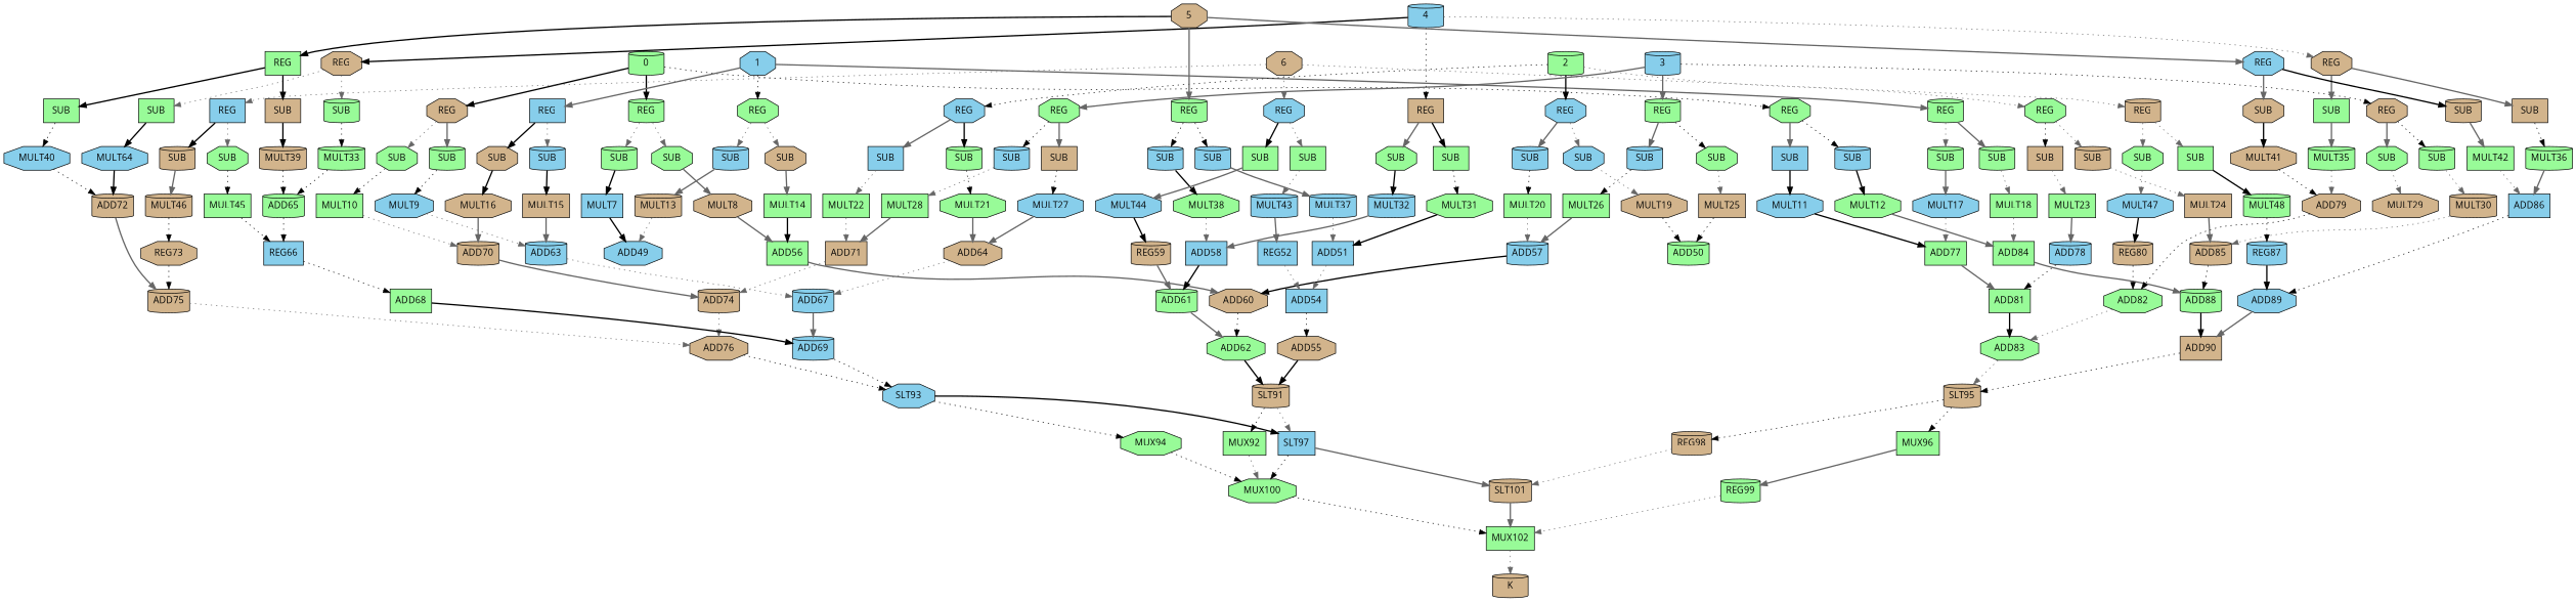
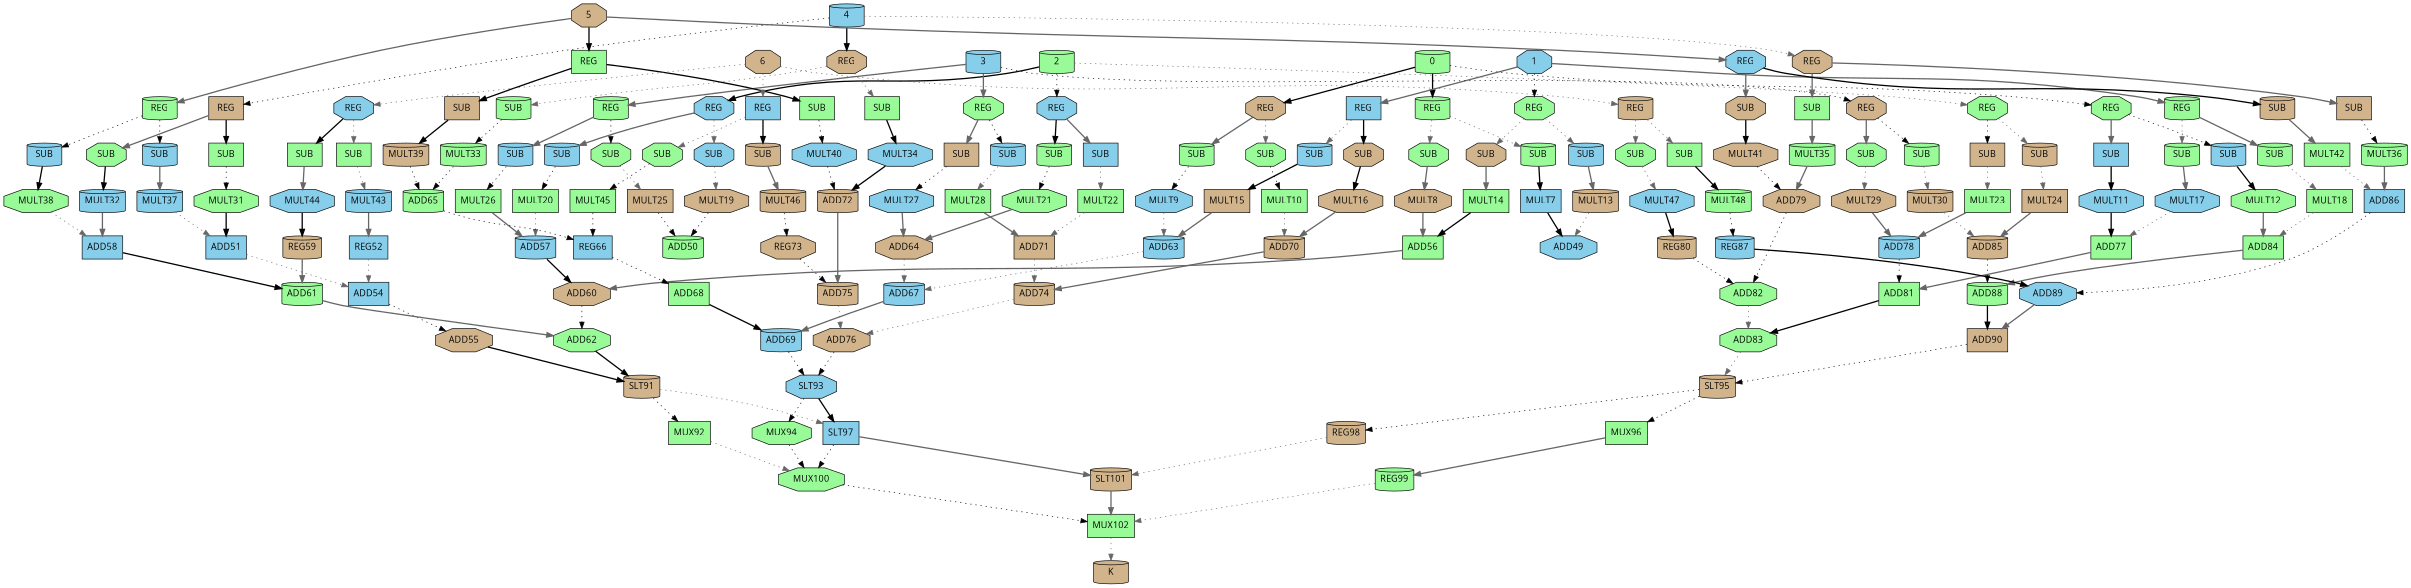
  strict digraph {
    fontname="Open Sans"
    node [fillcolor=palegreen fontname="Open Sans" shape=cylinder style=filled]
    edge [color=gray40 fontname="Open Sans" style=dotted]
    n1 [label=REG]
    n2 [label=SUB]
    n3 [label=SUB shape=octagon]
    0
    n5 [fillcolor=tan label=REG shape=octagon]
    n6 [label=REG shape=octagon]
    n7 [label=SUB]
    n8 [label=SUB shape=octagon]
    n9 [fillcolor=skyblue label=SUB shape=box]
    n10 [fillcolor=skyblue label=SUB]
    n11 [fillcolor=skyblue label=MULT7 shape=box]
    n12 [fillcolor=skyblue label=ADD49 shape=octagon]
    n13 [fillcolor=tan label=MULT8 shape=octagon]
    n14 [label=ADD56 shape=box]
    n15 [fillcolor=tan label=ADD60 shape=octagon]
    n16 [fillcolor=skyblue label=MULT9 shape=octagon]
    n17 [fillcolor=skyblue label=ADD63]
    n18 [fillcolor=skyblue label=ADD67]
    n19 [label=MULT10 shape=box]
    n20 [fillcolor=tan label=ADD70]
    n21 [fillcolor=tan label=ADD74]
    n22 [fillcolor=skyblue label=MULT11 shape=octagon]
    n23 [label=ADD77 shape=box]
    n24 [label=ADD81 shape=box]
    n25 [label=MULT12 shape=octagon]
    n26 [label=ADD84 shape=box]
    n27 [label=ADD88]
    n28 [label=REG shape=octagon]
    n29 [fillcolor=skyblue label=SUB]
    n30 [fillcolor=tan label=SUB shape=octagon]
    1 [fillcolor=skyblue shape=octagon]
    n32 [fillcolor=skyblue label=REG shape=box]
    n33 [label=REG]
    n34 [fillcolor=skyblue label=SUB]
    n35 [fillcolor=tan label=SUB shape=octagon]
    n36 [label=SUB]
    n37 [label=SUB]
    n38 [fillcolor=tan label=MULT13]
    n39 [label=MULT14 shape=box]
    n40 [fillcolor=tan label=MULT15 shape=box]
    n41 [fillcolor=tan label=MULT16 shape=octagon]
    n42 [fillcolor=skyblue label=MULT17 shape=octagon]
    n43 [label=MULT18 shape=box]
    n44 [fillcolor=skyblue label=REG shape=octagon]
    n45 [fillcolor=skyblue label=SUB shape=octagon]
    n46 [fillcolor=skyblue label=SUB]
    2
    n48 [fillcolor=skyblue label=REG shape=octagon]
    n49 [label=REG shape=octagon]
    n50 [label=SUB]
    n51 [fillcolor=skyblue label=SUB shape=box]
    n52 [fillcolor=tan label=SUB shape=box]
    n53 [fillcolor=tan label=SUB]
    n54 [fillcolor=tan label=MULT19 shape=octagon]
    n55 [label=ADD50]
    n56 [label=MULT20 shape=box]
    n57 [fillcolor=skyblue label=ADD57]
    n58 [label=MULT21 shape=octagon]
    n59 [fillcolor=tan label=ADD64 shape=octagon]
    n60 [label=MULT22 shape=box]
    n61 [fillcolor=tan label=ADD71 shape=box]
    n62 [label=MULT23 shape=box]
    n63 [fillcolor=skyblue label=ADD78]
    n64 [fillcolor=tan label=MULT24 shape=box]
    n65 [fillcolor=tan label=ADD85]
    n66 [label=REG]
    n67 [label=SUB shape=octagon]
    n68 [fillcolor=skyblue label=SUB]
    3 [fillcolor=skyblue]
    n70 [label=REG shape=octagon]
    n71 [fillcolor=tan label=REG shape=octagon]
    n72 [fillcolor=tan label=SUB shape=box]
    n73 [fillcolor=skyblue label=SUB]
    n74 [label=SUB shape=octagon]
    n75 [label=SUB]
    n76 [fillcolor=tan label=MULT25 shape=box]
    n77 [label=MULT26 shape=box]
    n78 [fillcolor=skyblue label=MULT27 shape=octagon]
    n79 [label=MULT28 shape=box]
    n80 [fillcolor=tan label=MULT29 shape=octagon]
    n81 [fillcolor=tan label=MULT30]
    n82 [fillcolor=tan label=REG shape=box]
    n83 [label=SUB shape=box]
    n84 [label=SUB shape=octagon]
    4 [fillcolor=skyblue]
    n86 [fillcolor=tan label=REG shape=octagon]
    n87 [fillcolor=tan label=REG shape=octagon]
    n88 [label=SUB]
    n89 [label=SUB shape=box]
    n90 [label=SUB shape=box]
    n91 [fillcolor=tan label=SUB shape=box]
    n92 [label=MULT31 shape=octagon]
    n93 [fillcolor=skyblue label=ADD51 shape=box]
    n94 [fillcolor=skyblue label=ADD54 shape=box]
    n95 [fillcolor=skyblue label=MULT32]
    n96 [fillcolor=skyblue label=ADD58 shape=box]
    n97 [label=ADD61]
    n98 [label=MULT33]
    n99 [label=ADD65]
    n100 [fillcolor=skyblue label=REG66 shape=box]
-   n101 [fillcolor=skyblue label=MULT64 shape=octagon]
+   n101 [fillcolor=skyblue label=MULT34 shape=octagon]
    n102 [fillcolor=tan label=ADD72]
    n103 [fillcolor=tan label=ADD75]
    n104 [label=MULT35]
    n105 [fillcolor=tan label=ADD79 shape=octagon]
    n106 [label=ADD82 shape=octagon]
    n107 [label=MULT36]
    n108 [fillcolor=skyblue label=ADD86 shape=box]
    n109 [fillcolor=skyblue label=ADD89 shape=octagon]
    n110 [label=REG]
    n111 [fillcolor=skyblue label=SUB]
    n112 [fillcolor=skyblue label=SUB]
    5 [fillcolor=tan shape=octagon]
    n114 [label=REG shape=box]
    n115 [fillcolor=skyblue label=REG shape=octagon]
    n116 [fillcolor=tan label=SUB shape=box]
    n117 [label=SUB shape=box]
    n118 [fillcolor=tan label=SUB shape=octagon]
    n119 [fillcolor=tan label=SUB]
    n120 [fillcolor=skyblue label=MULT37]
    n121 [label=MULT38 shape=octagon]
    n122 [fillcolor=tan label=MULT39]
    n123 [fillcolor=skyblue label=MULT40 shape=octagon]
    n124 [fillcolor=tan label=MULT41 shape=octagon]
    n125 [label=MULT42 shape=box]
    n126 [fillcolor=skyblue label=REG shape=octagon]
    n127 [label=SUB shape=box]
    n128 [label=SUB shape=box]
    6 [fillcolor=tan shape=octagon]
    n130 [fillcolor=skyblue label=REG shape=box]
    n131 [fillcolor=tan label=REG]
    n132 [label=SUB shape=octagon]
    n133 [fillcolor=tan label=SUB]
    n134 [label=SUB shape=octagon]
    n135 [label=SUB shape=box]
    n136 [fillcolor=skyblue label=MULT43]
    n137 [fillcolor=skyblue label=REG52 shape=box]
    n138 [fillcolor=skyblue label=MULT44 shape=octagon]
    n139 [fillcolor=tan label=REG59]
    n140 [label=MULT45 shape=box]
    n141 [label=ADD68 shape=box]
    n142 [fillcolor=tan label=MULT46]
    n143 [fillcolor=tan label=REG73 shape=octagon]
    n144 [fillcolor=skyblue label=MULT47 shape=octagon]
    n145 [fillcolor=tan label=REG80]
    n146 [label=MULT48]
    n147 [fillcolor=skyblue label=REG87]
    n148 [fillcolor=tan label=ADD55 shape=octagon]
    n149 [fillcolor=tan label=SLT91]
    n150 [label=MUX92 shape=box]
    n151 [fillcolor=skyblue label=SLT97 shape=box]
    n152 [label=ADD62 shape=octagon]
    n153 [fillcolor=skyblue label=ADD69]
    n154 [fillcolor=skyblue label=SLT93 shape=octagon]
    n155 [label=MUX94 shape=octagon]
    n156 [fillcolor=tan label=ADD76 shape=octagon]
    n157 [label=ADD83 shape=octagon]
    n158 [fillcolor=tan label=SLT95]
    n159 [label=MUX96 shape=box]
    n160 [fillcolor=tan label=REG98]
    n161 [fillcolor=tan label=ADD90 shape=box]
    n162 [label=MUX100 shape=octagon]
    n163 [fillcolor=tan label=SLT101]
    n164 [label=MUX102 shape=box]
    n165 [label=REG99]
    n166 [fillcolor=tan label=K]
    n1 -> n2
    n1 -> n3
    n2 -> n11 [color=black style=bold]
    n3 -> n13 [style=bold]
    0 -> n1 [color=black style=bold]
    0 -> n5 [color=black style=bold]
    0 -> n6 [color=black]
    n5 -> n7 [style=bold]
    n5 -> n8
    n6 -> n9 [style=bold]
    n6 -> n10 [color=black]
    n7 -> n16 [color=black]
    n8 -> n19 [color=black]
    n9 -> n22 [color=black style=bold]
    n10 -> n25 [color=black style=bold]
    n11 -> n12 [color=black style=bold]
    n13 -> n14 [style=bold]
    n14 -> n15 [style=bold]
    n15 -> n152 [color=black]
    n16 -> n17
    n17 -> n18
    n18 -> n153 [style=bold]
    n19 -> n20
    n20 -> n21 [style=bold]
    n21 -> n156
    n22 -> n23 [color=black style=bold]
    n23 -> n24 [style=bold]
    n24 -> n157 [color=black style=bold]
    n25 -> n26 [style=bold]
    n26 -> n27 [style=bold]
    n27 -> n161 [color=black style=bold]
    n28 -> n29
    n28 -> n30
    n29 -> n38 [style=bold]
    n30 -> n39 [style=bold]
    1 -> n28 [color=black]
    1 -> n32 [style=bold]
    1 -> n33 [style=bold]
    n32 -> n34
    n32 -> n35 [color=black style=bold]
    n33 -> n36
    n33 -> n37 [style=bold]
    n34 -> n40 [color=black style=bold]
    n35 -> n41 [color=black style=bold]
    n36 -> n42 [style=bold]
    n37 -> n43
    n38 -> n12
    n39 -> n14 [color=black style=bold]
    n40 -> n17 [style=bold]
    n41 -> n20 [style=bold]
    n42 -> n23
    n43 -> n26
    n44 -> n45
    n44 -> n46 [style=bold]
    n45 -> n54
    n46 -> n56 [color=black]
    2 -> n44 [color=black style=bold]
    2 -> n48 [color=black]
    2 -> n49
    n48 -> n50 [color=black style=bold]
    n48 -> n51 [style=bold]
    n49 -> n52 [color=black]
    n49 -> n53
    n50 -> n58 [color=black]
    n51 -> n60
    n52 -> n62
    n53 -> n64
    n54 -> n55 [color=black]
    n56 -> n57
    n57 -> n15 [color=black style=bold]
    n58 -> n59 [style=bold]
    n59 -> n18
    n60 -> n61
    n61 -> n21
    n62 -> n63 [style=bold]
    n63 -> n24 [color=black]
    n64 -> n65 [style=bold]
    n65 -> n27 [color=black]
    n66 -> n67 [color=black]
    n66 -> n68 [style=bold]
    n67 -> n76
    n68 -> n77 [color=black]
    3 -> n66 [style=bold]
    3 -> n70 [style=bold]
    3 -> n71 [color=black]
    n70 -> n72 [style=bold]
    n70 -> n73 [color=black]
    n71 -> n74 [style=bold]
    n71 -> n75 [color=black]
    n72 -> n78 [color=black]
    n73 -> n79
    n74 -> n80
    n75 -> n81
    n76 -> n55 [color=black]
    n77 -> n57 [style=bold]
    n78 -> n59 [style=bold]
    n79 -> n61 [style=bold]
+   n80 -> n63 [style=bold]
    n81 -> n65
    n82 -> n83 [color=black style=bold]
    n82 -> n84 [style=bold]
    n83 -> n92 [color=black]
    n84 -> n95 [color=black style=bold]
    4 -> n82 [color=black]
    4 -> n86 [color=black style=bold]
    4 -> n87
    n86 -> n88
    n86 -> n89
    n87 -> n90 [style=bold]
    n87 -> n91 [style=bold]
    n88 -> n98 [color=black]
    n89 -> n101 [color=black style=bold]
    n90 -> n104 [style=bold]
    n91 -> n107 [color=black]
    n92 -> n93 [color=black style=bold]
    n93 -> n94
    n94 -> n148 [color=black]
    n95 -> n96 [style=bold]
    n96 -> n97 [color=black style=bold]
    n97 -> n152 [style=bold]
    n98 -> n99 [color=black]
    n99 -> n100 [color=black]
    n100 -> n141 [color=black]
    n101 -> n102 [color=black style=bold]
    n102 -> n103 [style=bold]
    n103 -> n156
-   n104 -> n105
+   n104 -> n105 [style=bold]
    n105 -> n106 [color=black]
    n106 -> n157
    n107 -> n108 [style=bold]
    n108 -> n109 [color=black]
    n109 -> n161 [style=bold]
    n110 -> n111 [color=black]
    n110 -> n112 [color=black]
    n111 -> n120 [style=bold]
    n112 -> n121 [color=black style=bold]
    5 -> n110 [style=bold]
    5 -> n114 [color=black style=bold]
    5 -> n115 [style=bold]
    n114 -> n116 [color=black style=bold]
    n114 -> n117 [color=black style=bold]
    n115 -> n118 [style=bold]
    n115 -> n119 [color=black style=bold]
    n116 -> n122 [color=black style=bold]
    n117 -> n123 [color=black]
    n118 -> n124 [color=black style=bold]
    n119 -> n125 [style=bold]
    n120 -> n93
    n121 -> n96
    n122 -> n99 [color=black]
    n123 -> n102 [color=black]
    n124 -> n105 [color=black]
    n125 -> n108
    n126 -> n127
    n126 -> n128 [color=black style=bold]
    n127 -> n136
    n128 -> n138 [style=bold]
    6 -> n126
    6 -> n130
    6 -> n131
    n130 -> n132
    n130 -> n133 [color=black style=bold]
    n131 -> n134
    n131 -> n135
    n132 -> n140 [color=black]
    n133 -> n142 [style=bold]
    n134 -> n144
    n135 -> n146 [color=black style=bold]
    n136 -> n137 [style=bold]
    n137 -> n94
    n138 -> n139 [color=black style=bold]
    n139 -> n97 [style=bold]
    n140 -> n100 [color=black]
    n141 -> n153 [color=black style=bold]
    n142 -> n143 [color=black]
    n143 -> n103 [color=black]
    n144 -> n145 [color=black style=bold]
    n145 -> n106 [color=black]
    n146 -> n147 [color=black]
    n147 -> n109 [color=black style=bold]
    n148 -> n149 [color=black style=bold]
    n149 -> n150 [color=black]
    n149 -> n151
    n150 -> n162
    n151 -> n162 [color=black]
    n151 -> n163 [style=bold]
    n152 -> n149 [color=black style=bold]
    n153 -> n154 [color=black]
    n154 -> n151 [color=black style=bold]
    n154 -> n155 [color=black]
    n155 -> n162 [color=black]
    n156 -> n154 [color=black]
    n157 -> n158
    n158 -> n159 [color=black]
    n158 -> n160 [color=black]
    n159 -> n165 [style=bold]
    n160 -> n163
    n161 -> n158 [color=black]
    n162 -> n164 [color=black]
    n163 -> n164 [style=bold]
    n164 -> n166
    n165 -> n164
  }
